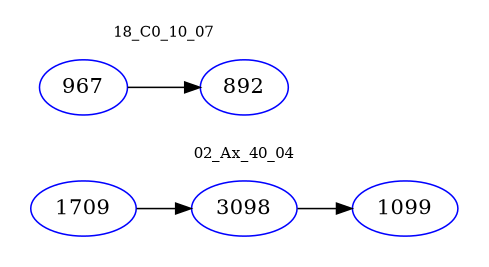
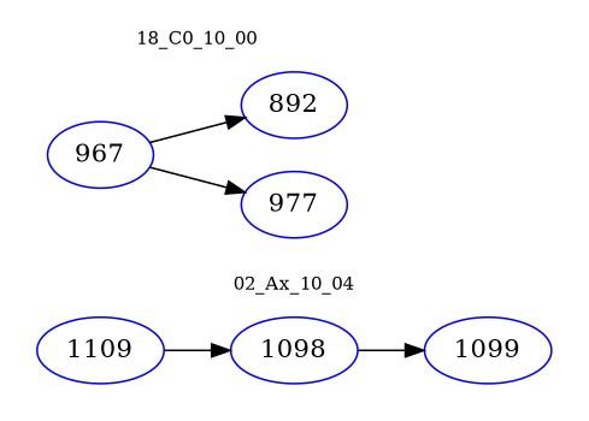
  digraph {
    rankdir=LR
    node [color=blue]
    edge [color=black]
-   n1 [label=3098]
+   n1 [label=1098]
    n2 [label=1099]
-   n3 [label=1709]
+   n3 [label=1109]
    n4 [label=967]
+   n5 [label=977]
    n6 [label=892]
    subgraph cluster_1 {
      color=white
      fontsize=10
-     label="02_Ax_40_04"
+     label="02_Ax_10_04"
      n1
      n2
      n3
    }
    subgraph cluster_2 {
      color=white
      fontsize=10
-     label="18_C0_10_07"
+     label="18_C0_10_00"
      n4
+     n5
      n6
    }
    n1 -> n2
    n3 -> n1
+   n4 -> n5
    n4 -> n6
  }
